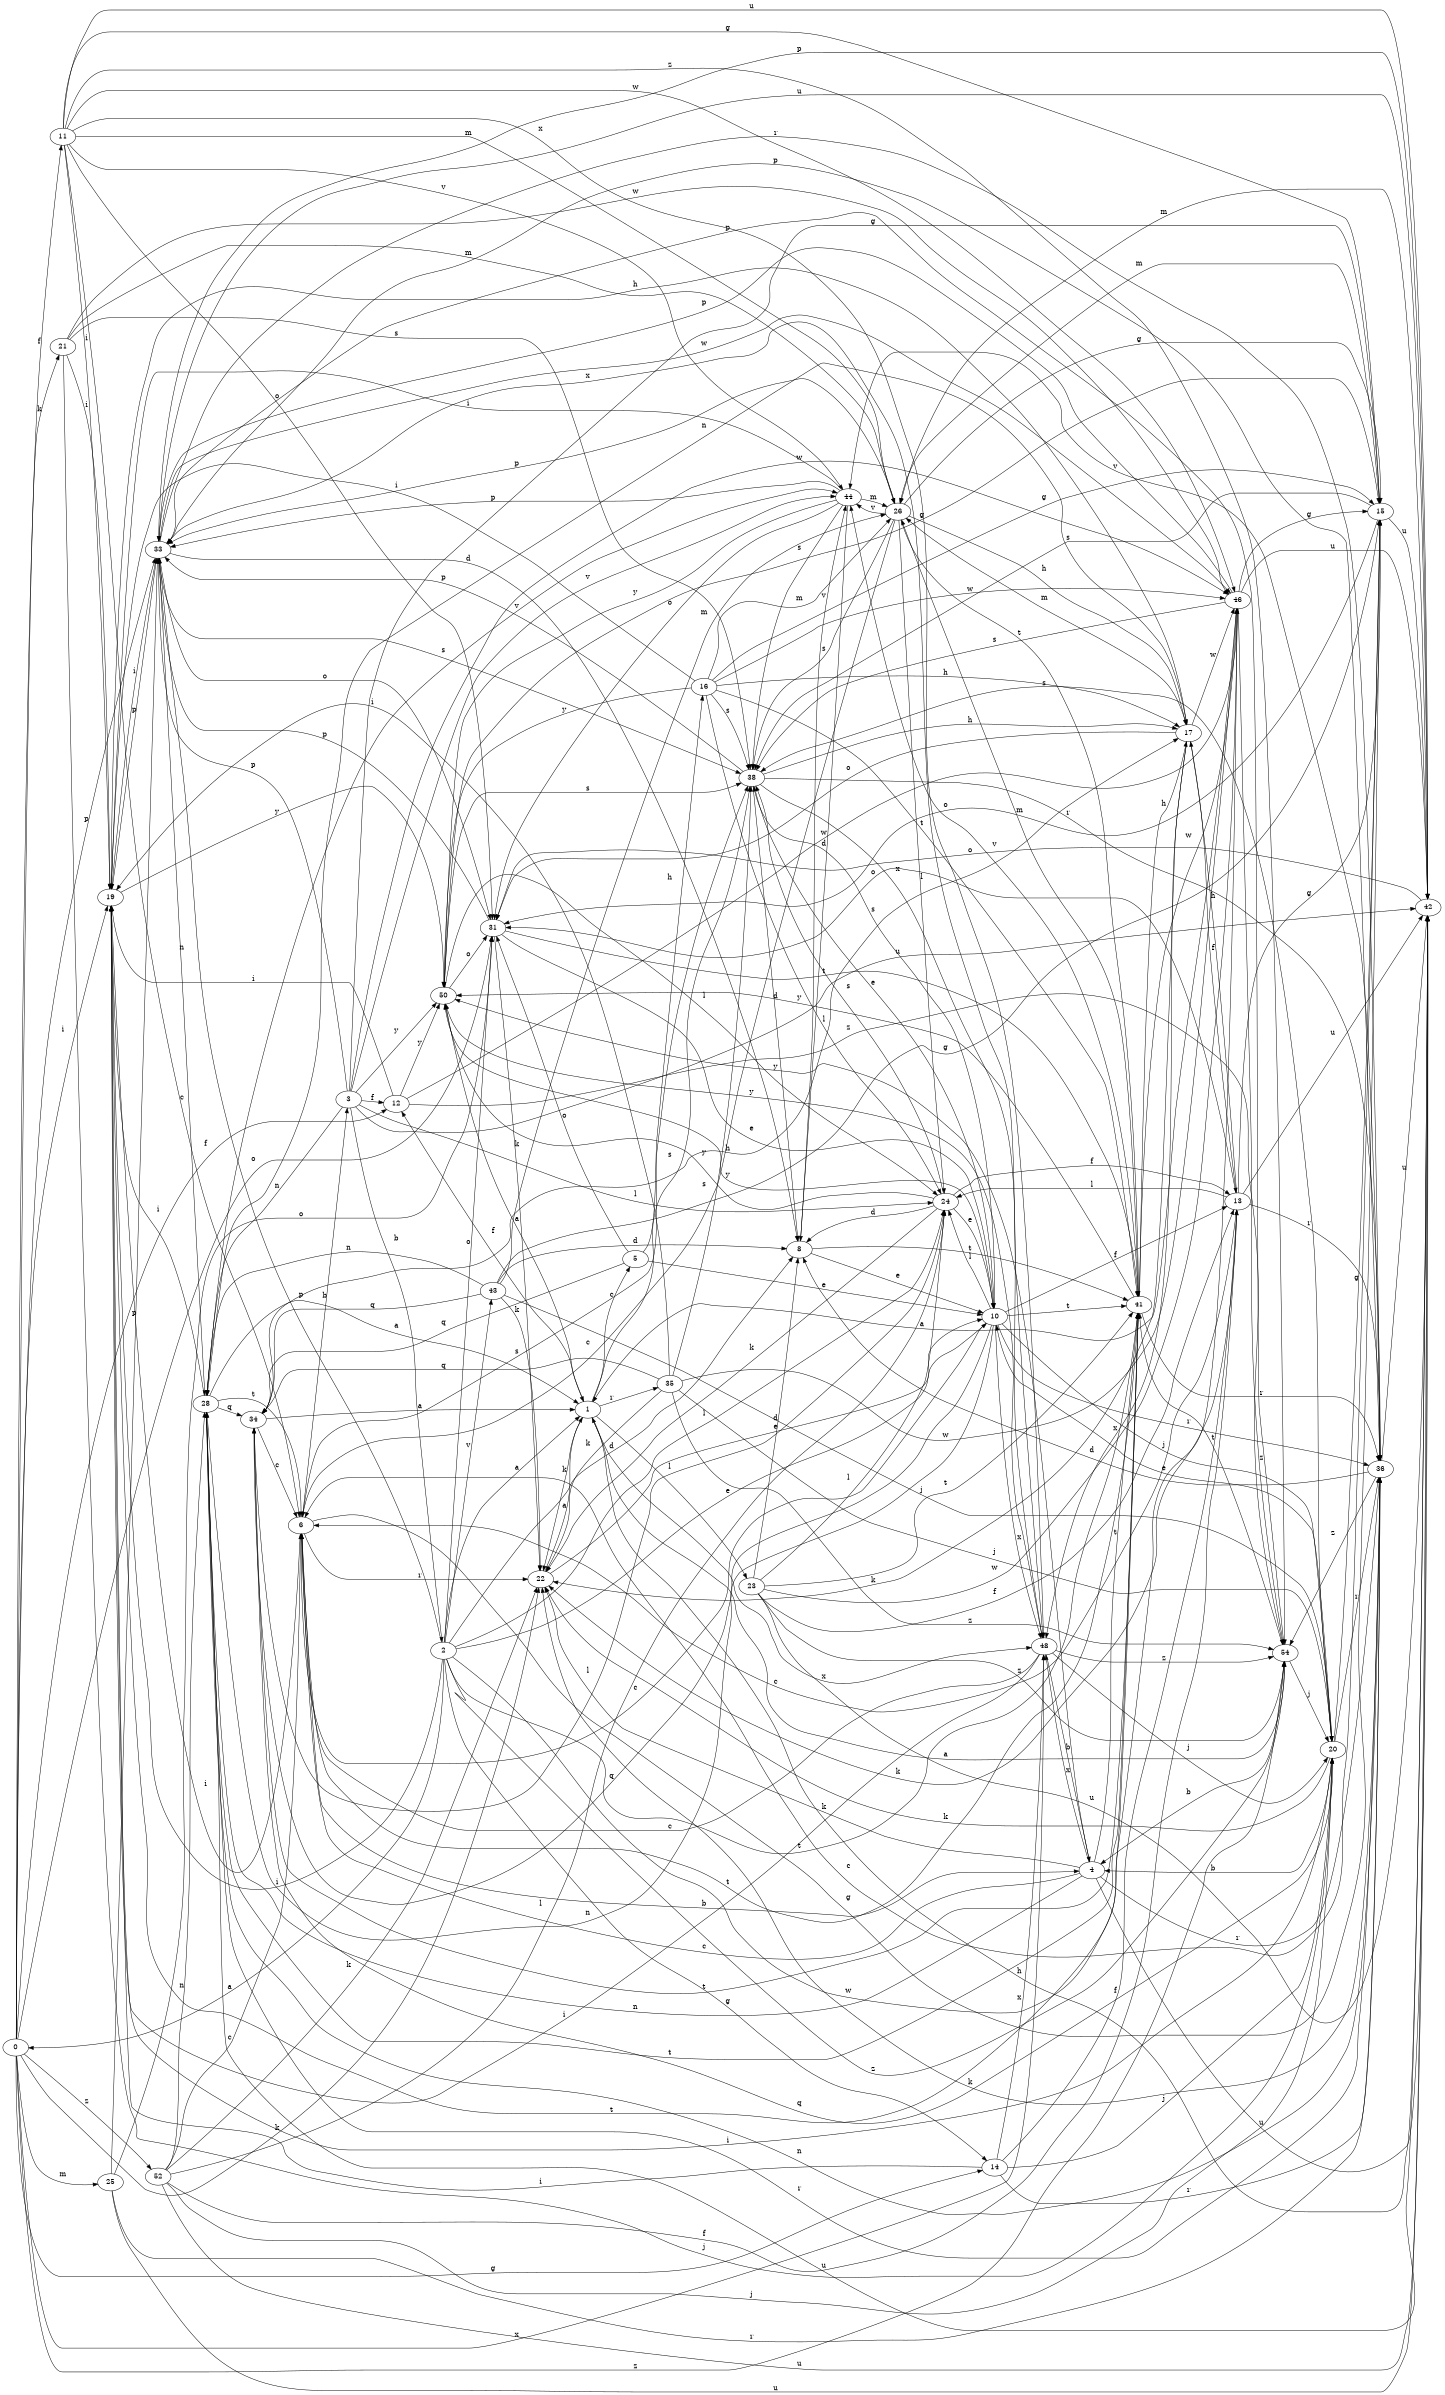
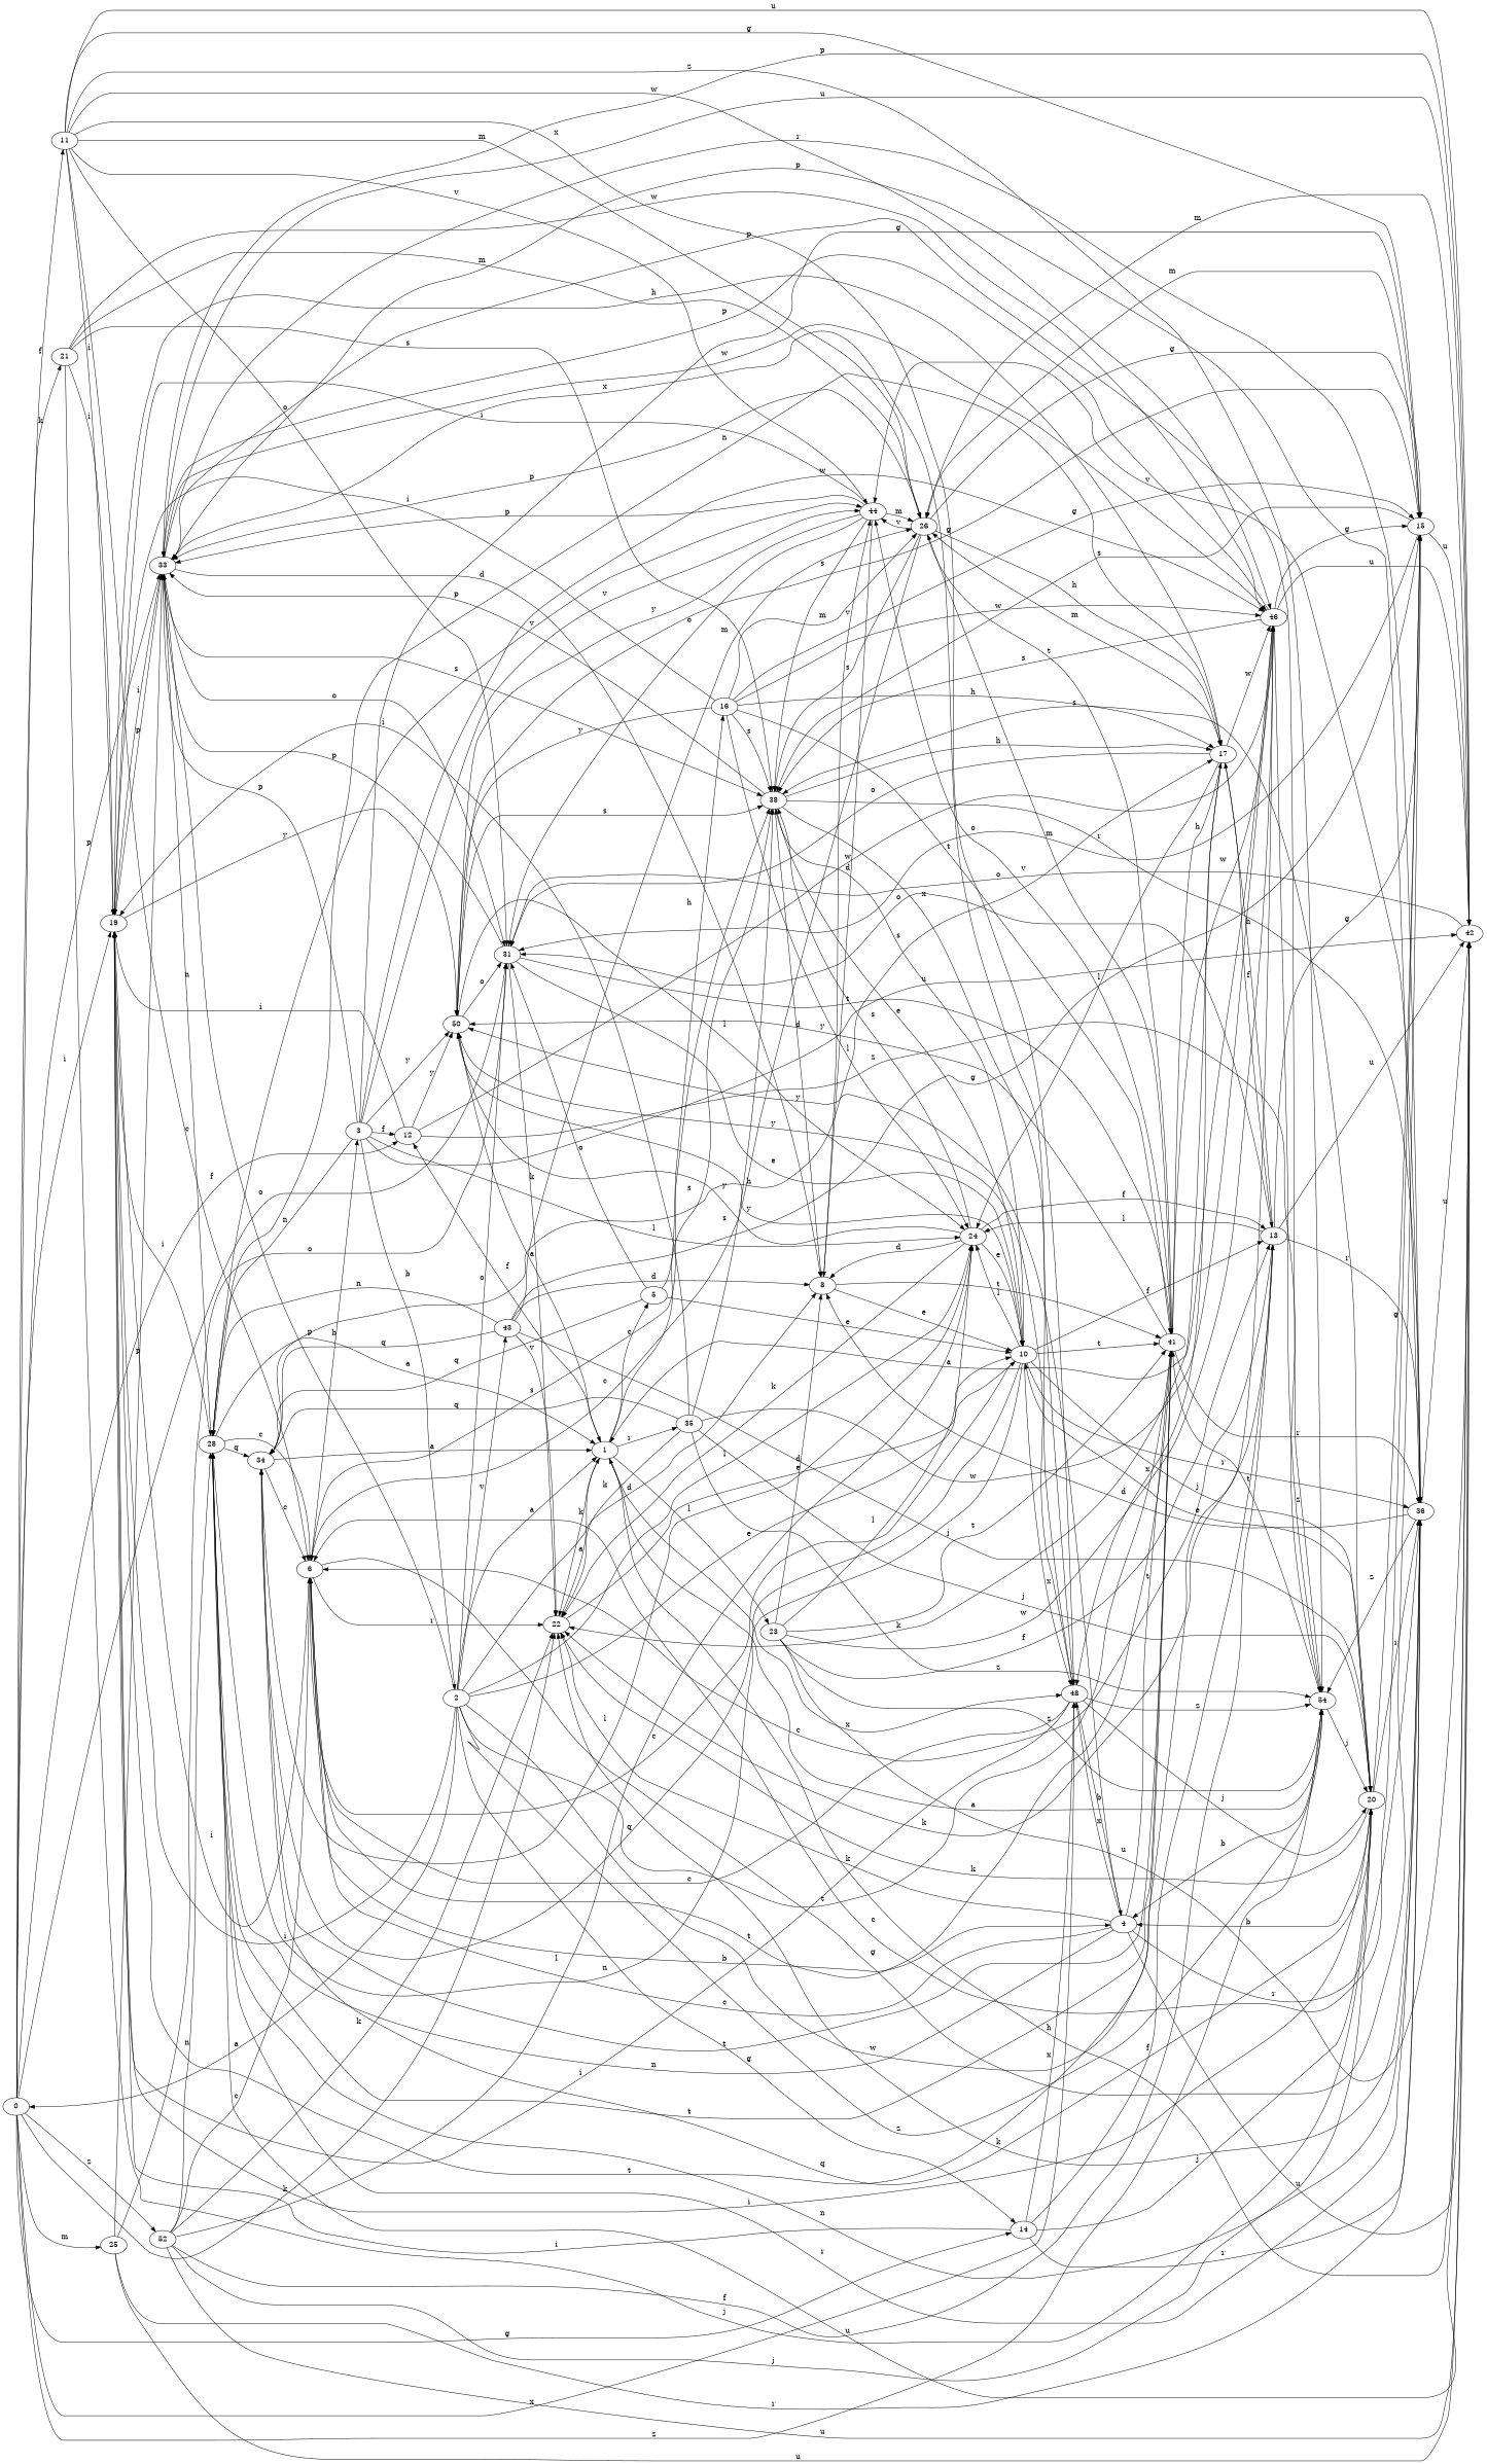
  strict digraph {
    rankdir=LR
    0
    11
    12
    14
    19
    21
    22
    25
    31
    33
    48
    52
    54
    42
    46
    15
    44
    6
    26
    50
    36
    13
    20
    41
    17
    38
    1
    10
    8
    28
    4
    24
    5
    23
    35
    34
    16
    2
    43
    3
    0 -> 11 [label=f]
    0 -> 12 [label=f]
    0 -> 14 [label=g]
    0 -> 19 [label=i]
    0 -> 21 [label=k]
    0 -> 22 [label=k]
    0 -> 25 [label=m]
    0 -> 31 [label=o]
    0 -> 33 [label=p]
    0 -> 48 [label=x]
    0 -> 52 [label=z]
    0 -> 54 [label=z]
    11 -> 19 [label=i]
    11 -> 31 [label=o]
    11 -> 48 [label=x]
    11 -> 54 [label=z]
    11 -> 42 [label=u]
    11 -> 46 [label=w]
    11 -> 15 [label=g]
    11 -> 44 [label=v]
    11 -> 6 [label=c]
    11 -> 26 [label=m]
    12 -> 19 [label=i]
    12 -> 54 [label=z]
    12 -> 46 [label=w]
    12 -> 50 [label=y]
    14 -> 19 [label=i]
    14 -> 48 [label=x]
    14 -> 36 [label=r]
    14 -> 13 [label=f]
    14 -> 20 [label=j]
    19 -> 33 [label=p]
    19 -> 50 [label=y]
    19 -> 41 [label=t]
    19 -> 17 [label=h]
    21 -> 19 [label=i]
    21 -> 46 [label=w]
    21 -> 26 [label=m]
    21 -> 20 [label=j]
    21 -> 38 [label=s]
    22 -> 1 [label=a]
    22 -> 10 [label=e]
    25 -> 31 [label=o]
    25 -> 33 [label=p]
    25 -> 42 [label=u]
    25 -> 36 [label=r]
    31 -> 22 [label=k]
    31 -> 33 [label=p]
    31 -> 41 [label=t]
    31 -> 10 [label=e]
    33 -> 19 [label=i]
    33 -> 31 [label=o]
    33 -> 48 [label=x]
    33 -> 42 [label=u]
    33 -> 46 [label=w]
    33 -> 36 [label=r]
    33 -> 38 [label=s]
    33 -> 8 [label=d]
    33 -> 28 [label=n]
    48 -> 19 [label=i]
    48 -> 54 [label=z]
    48 -> 6 [label=c]
    48 -> 50 [label=y]
    48 -> 20 [label=j]
    48 -> 4 [label=b]
    52 -> 22 [label=k]
    52 -> 42 [label=u]
    52 -> 6 [label=c]
    52 -> 13 [label=f]
    52 -> 20 [label=j]
    52 -> 28 [label=n]
    52 -> 24 [label=l]
    54 -> 33 [label=p]
    54 -> 20 [label=j]
    54 -> 41 [label=t]
    54 -> 1 [label=a]
    54 -> 4 [label=b]
    42 -> 31 [label=o]
    42 -> 33 [label=p]
    42 -> 26 [label=m]
    46 -> 33 [label=p]
    46 -> 54 [label=z]
    46 -> 42 [label=u]
    46 -> 15 [label=g]
    46 -> 38 [label=s]
    46 -> 1 [label=a]
    15 -> 31 [label=o]
    15 -> 42 [label=u]
    15 -> 6 [label=c]
    15 -> 26 [label=m]
    15 -> 38 [label=s]
    44 -> 19 [label=i]
    44 -> 31 [label=o]
    44 -> 33 [label=p]
    44 -> 26 [label=m]
    44 -> 50 [label=y]
    44 -> 38 [label=s]
    44 -> 8 [label=d]
    6 -> 19 [label=i]
    6 -> 22 [label=r]
    6 -> 15 [label=g]
    6 -> 41 [label=t]
    6 -> 38 [label=s]
    6 -> 4 [label=b]
    6 -> 3 [label=b]
    26 -> 33 [label=p]
    26 -> 15 [label=g]
    26 -> 44 [label=v]
    26 -> 6 [label=c]
    26 -> 41 [label=t]
    26 -> 17 [label=h]
    26 -> 38 [label=s]
    50 -> 31 [label=o]
    50 -> 15 [label=g]
    50 -> 38 [label=s]
    50 -> 1 [label=a]
    50 -> 24 [label=l]
    36 -> 22 [label=k]
    36 -> 33 [label=p]
    36 -> 54 [label=z]
    36 -> 42 [label=u]
    36 -> 44 [label=v]
    36 -> 8 [label=d]
    36 -> 28 [label=n]
    13 -> 22 [label=k]
    13 -> 31 [label=o]
    13 -> 42 [label=u]
    13 -> 15 [label=g]
    13 -> 6 [label=c]
    13 -> 36 [label=r]
    13 -> 17 [label=h]
    13 -> 24 [label=l]
    20 -> 19 [label=i]
    20 -> 22 [label=k]
    20 -> 15 [label=g]
    20 -> 36 [label=r]
    20 -> 38 [label=s]
    20 -> 10 [label=e]
    20 -> 4 [label=b]
    20 -> 34 [label=q]
    41 -> 46 [label=w]
    41 -> 44 [label=v]
    41 -> 26 [label=m]
    41 -> 50 [label=y]
    41 -> 36 [label=r]
    41 -> 17 [label=h]
    17 -> 22 [label=k]
    17 -> 31 [label=o]
    17 -> 48 [label=x]
    17 -> 46 [label=w]
    17 -> 26 [label=m]
    17 -> 13 [label=f]
    17 -> 28 [label=n]
-   26 -> 24 [label=l]
+   17 -> 24 [label=l]
    38 -> 33 [label=p]
    38 -> 48 [label=x]
    38 -> 36 [label=r]
    38 -> 17 [label=h]
    38 -> 10 [label=e]
    38 -> 8 [label=d]
    1 -> 12 [label=f]
    1 -> 22 [label=k]
    1 -> 48 [label=x]
    1 -> 42 [label=h]
    1 -> 38 [label=s]
    1 -> 5 [label=c]
    1 -> 23 [label=l]
    1 -> 35 [label=r]
    10 -> 48 [label=x]
    10 -> 6 [label=c]
    10 -> 50 [label=y]
    10 -> 36 [label=r]
    10 -> 13 [label=f]
    10 -> 20 [label=j]
    10 -> 41 [label=t]
    10 -> 38 [label=s]
    10 -> 28 [label=n]
    10 -> 24 [label=l]
    10 -> 34 [label=q]
    8 -> 44 [label=v]
    8 -> 41 [label=t]
    8 -> 10 [label=e]
    28 -> 19 [label=i]
    28 -> 42 [label=u]
    28 -> 44 [label=v]
-   28 -> 6 [label=t]
+   28 -> 6 [label=c]
    28 -> 36 [label=r]
    28 -> 41 [label=t]
    28 -> 1 [label=a]
    28 -> 34 [label=q]
    4 -> 22 [label=k]
    4 -> 48 [label=x]
    4 -> 42 [label=u]
    4 -> 6 [label=c]
    4 -> 50 [label=y]
    4 -> 36 [label=r]
    4 -> 41 [label=t]
    4 -> 28 [label=n]
    24 -> 22 [label=k]
    24 -> 50 [label=y]
    24 -> 13 [label=f]
    24 -> 38 [label=s]
    24 -> 10 [label=e]
    24 -> 8 [label=d]
    5 -> 31 [label=o]
    5 -> 10 [label=e]
    5 -> 34 [label=q]
    5 -> 16 [label=h]
    23 -> 54 [label=z]
    23 -> 42 [label=u]
    23 -> 46 [label=w]
    23 -> 13 [label=f]
    23 -> 41 [label=t]
    23 -> 8 [label=d]
    23 -> 24 [label=l]
    35 -> 19 [label=i]
    35 -> 22 [label=k]
    35 -> 54 [label=z]
    35 -> 46 [label=w]
    35 -> 20 [label=j]
    35 -> 38 [label=s]
    35 -> 34 [label=q]
    34 -> 6 [label=c]
    34 -> 41 [label=t]
    34 -> 17 [label=h]
    34 -> 1 [label=a]
    34 -> 24 [label=l]
    16 -> 19 [label=i]
    16 -> 46 [label=w]
    16 -> 15 [label=g]
    16 -> 26 [label=m]
    16 -> 50 [label=y]
    16 -> 41 [label=t]
    16 -> 17 [label=h]
    16 -> 38 [label=s]
    16 -> 24 [label=l]
    2 -> 0 [label=a]
    2 -> 14 [label=g]
    2 -> 19 [label=i]
    2 -> 31 [label=o]
    2 -> 33 [label=p]
    2 -> 54 [label=z]
    2 -> 46 [label=w]
    2 -> 41 [label=t]
    2 -> 1 [label=a]
    2 -> 10 [label=e]
    2 -> 8 [label=d]
    2 -> 24 [label=l]
    2 -> 43 [label=v]
-   43 -> 22 [label=k]
+   43 -> 22 [label=v]
    43 -> 15 [label=g]
    43 -> 26 [label=m]
    43 -> 20 [label=j]
    43 -> 8 [label=d]
    43 -> 28 [label=n]
    43 -> 34 [label=q]
    3 -> 12 [label=f]
    3 -> 33 [label=p]
    3 -> 42 [label=u]
    3 -> 46 [label=w]
    3 -> 15 [label=g]
    3 -> 44 [label=v]
    3 -> 50 [label=y]
    3 -> 28 [label=n]
    3 -> 24 [label=l]
    3 -> 2 [label=b]
  }
